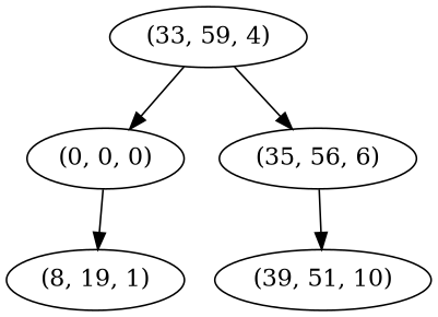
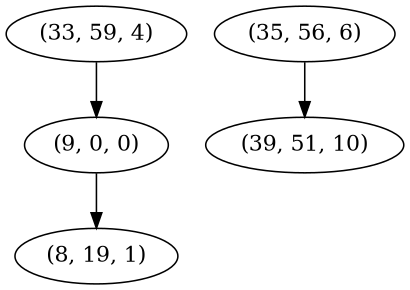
  digraph {
    n1 [label="(8, 19, 1)"]
-   "(0, 0, 0)"
+   "(0, 0, 0)" [label="(9, 0, 0)"]
    "(33, 59, 4)"
    "(35, 56, 6)"
    "(39, 51, 10)"
    "(0, 0, 0)" -> n1
    "(33, 59, 4)" -> "(0, 0, 0)"
-   "(33, 59, 4)" -> "(35, 56, 6)"
    "(35, 56, 6)" -> "(39, 51, 10)"
  }
